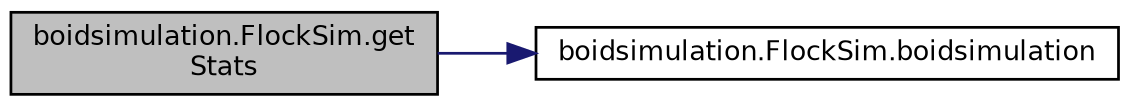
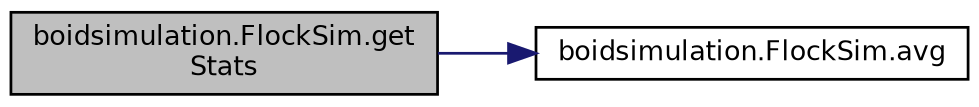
  digraph {
    rankdir=LR
    node [color=black fontname=Helvetica fontsize=10 shape=record style=filled]
    n1 [fillcolor=grey75 fontcolor=black height=0.2 label="boidsimulation.FlockSim.get\lStats" width=0.4]
-   n2 [fillcolor=white height=0.2 label="boidsimulation.FlockSim.boidsimulation" width=0.4]
+   n2 [fillcolor=white height=0.2 label="boidsimulation.FlockSim.avg" width=0.4]
    n1 -> n2 [color=midnightblue fontname=Helvetica fontsize=10 labelfontname=Helvetica labelfontsize=10 style=solid]
  }
